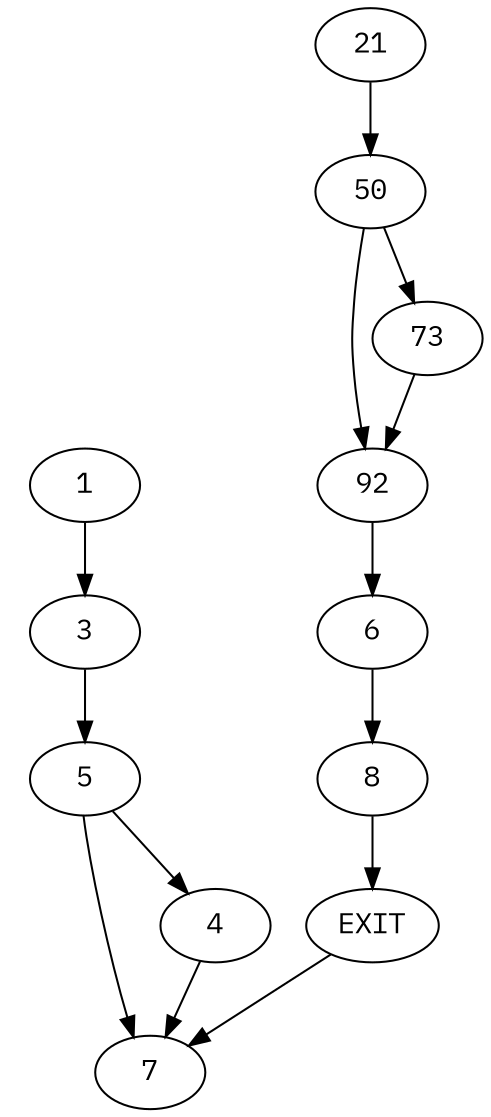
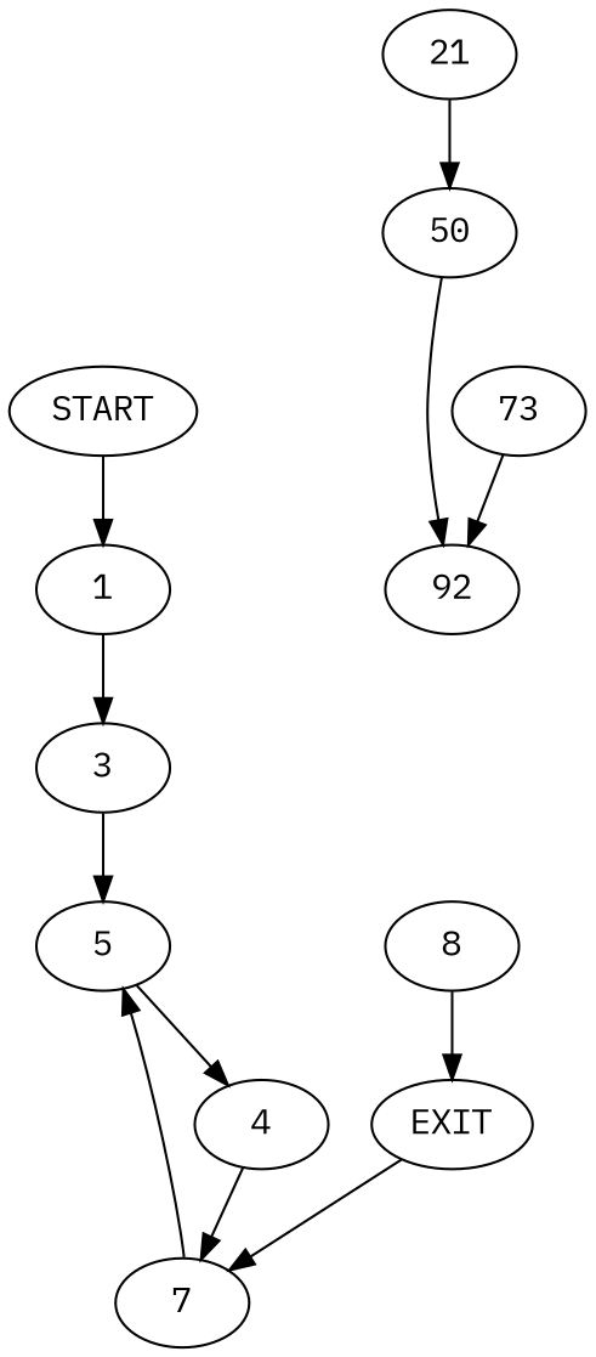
  digraph {
    fontname="IBM Plex Mono"
    node [fontname="IBM Plex Mono"]
    edge [fontname="IBM Plex Mono"]
+   n1 [label=START]
    1
    3
    n4 [label=EXIT]
    7
    5
-   6
    8
    4
    n10 [label=50]
    n11 [label=92]
    n12 [label=73]
    n13 [label=21]
+   n1 -> 1
    1 -> 3
    3 -> 5
    n4 -> 7
-   5 -> 7
+   7 -> 5
    5 -> 4
-   6 -> 8
    8 -> n4
    4 -> 7
    n10 -> n11
-   n10 -> n12
-   n11 -> 6
    n12 -> n11
    n13 -> n10
  }
